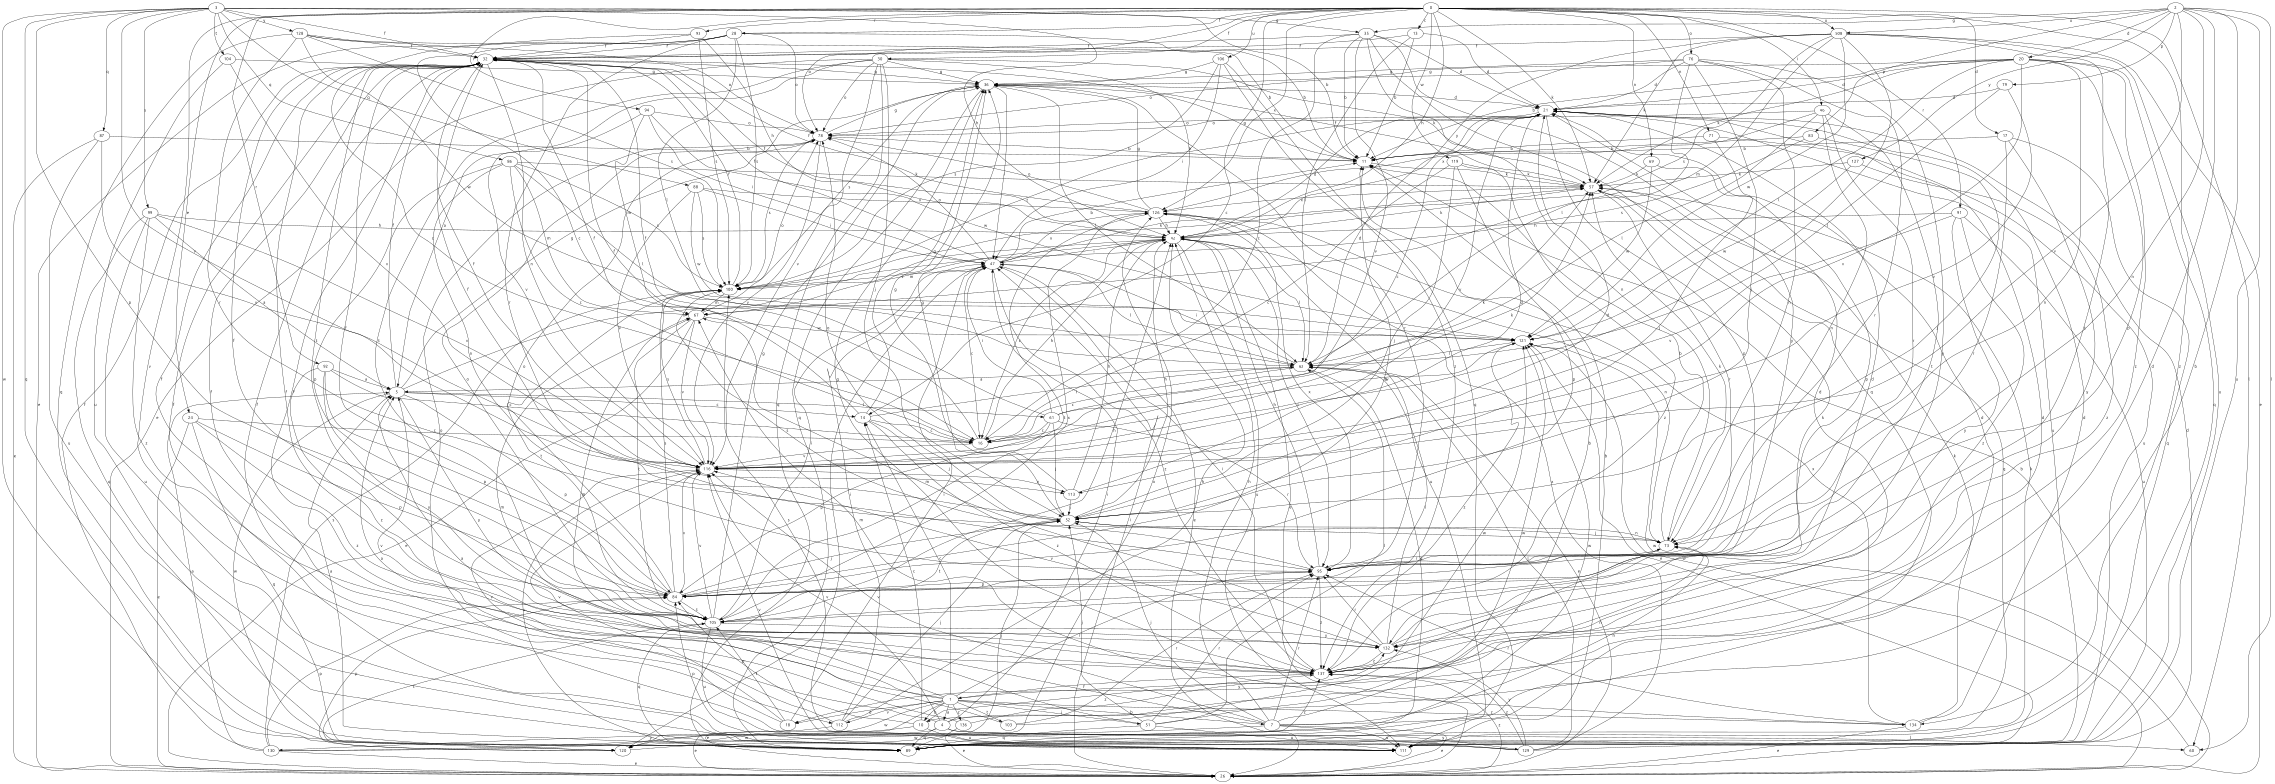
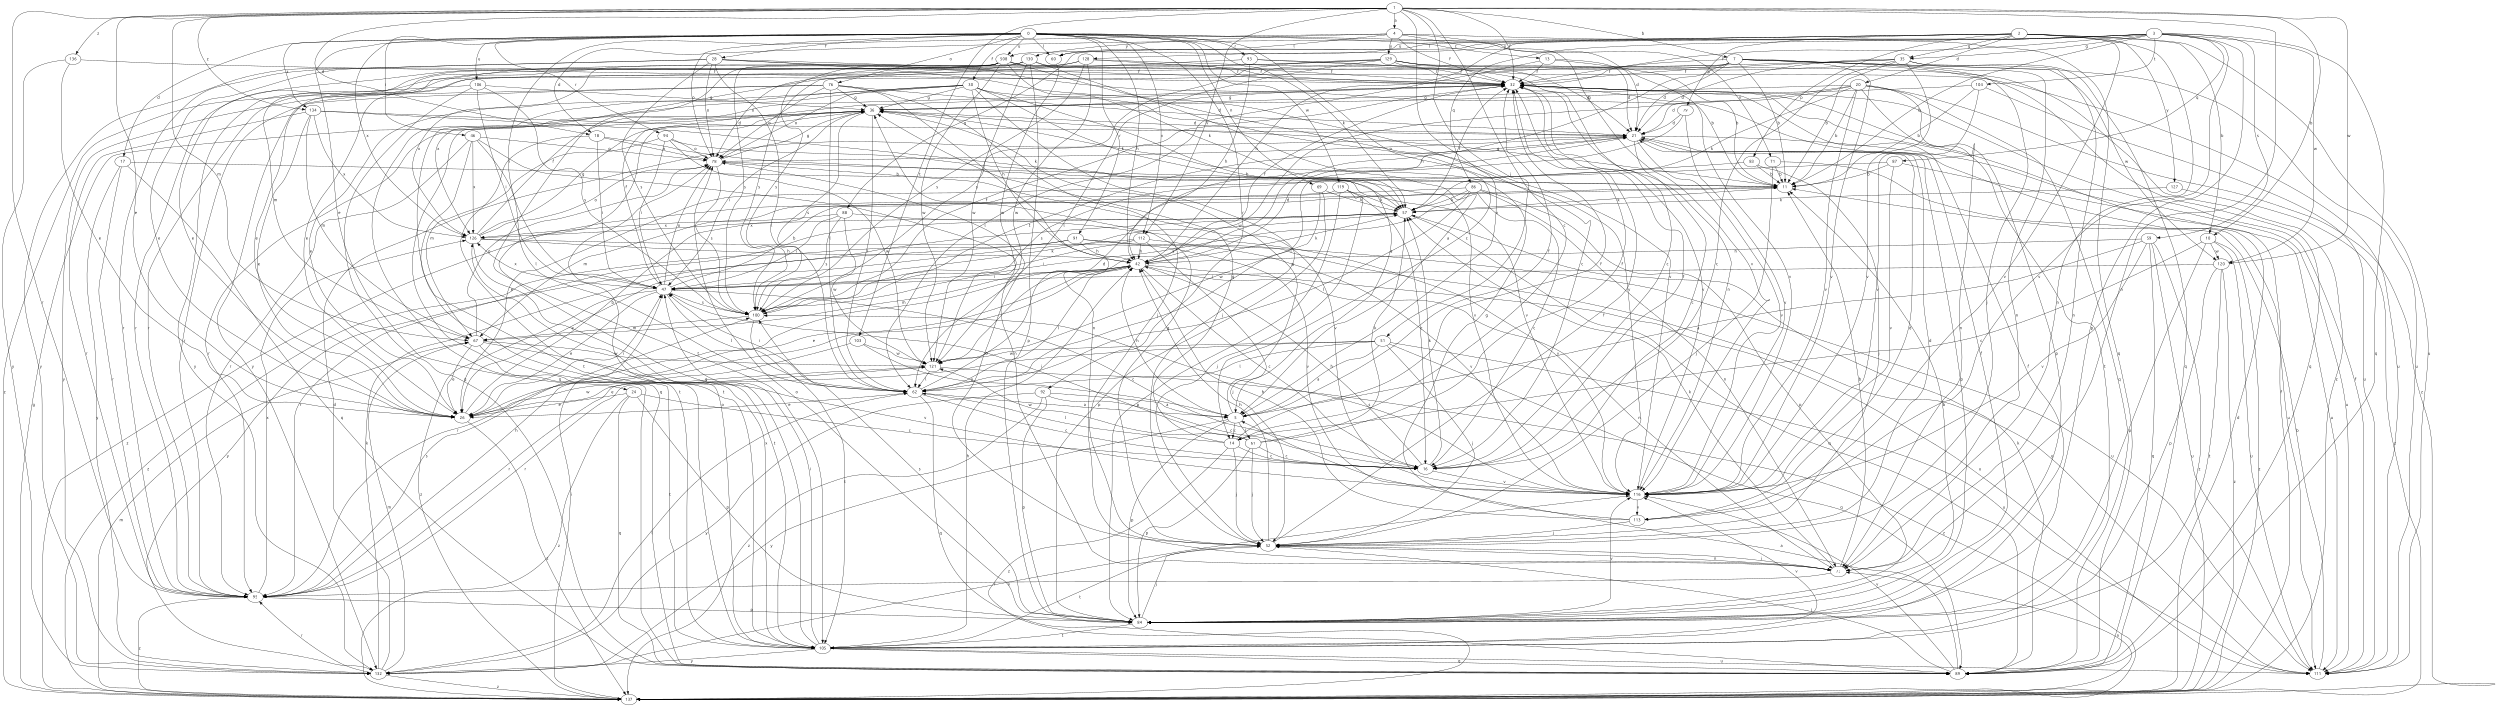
  strict digraph {
    fontname=Ubuntu
    node [fontname=Ubuntu]
    edge [fontname=Ubuntu]
    0
    13
    14
    17
    24
    28
    30
    42
    46
    57
    60
    69
    71
    76
    78
    91
    92
    93
    94
    106
    n21 [label=508]
    112
    119
    126
    134
    32
    11
    21
    62
    36
    52
    137
    16
    95
    89
    132
    26
    84
    100
    5
    116
    105
    67
    73
    111
    47
    121
    1
    4
    7
    10
    18
    51
    103
    120
    136
    129
    130
    61
    2
    20
    35
    79
    83
    113
    127
    3
    86
    87
    88
-   99
+   99 [label=59]
    104
    128
    0 -> 13 [label=c]
    0 -> 14 [label=c]
    0 -> 17 [label=d]
    0 -> 24 [label=e]
    0 -> 28 [label=f]
    0 -> 30 [label=f]
    0 -> 42 [label=h]
    0 -> 46 [label=i]
    0 -> 57 [label=k]
    0 -> 60 [label=l]
    0 -> 69 [label=n]
    0 -> 71 [label=n]
    0 -> 76 [label=o]
    0 -> 78 [label=o]
    0 -> 91 [label=r]
    0 -> 92 [label=r]
    0 -> 93 [label=r]
    0 -> 94 [label=r]
    0 -> 106 [label=u]
    0 -> n21 [label=u]
    0 -> 112 [label=v]
    0 -> 119 [label=w]
    0 -> 126 [label=x]
    0 -> 134 [label=z]
    13 -> 32 [label=f]
    13 -> 11 [label=b]
    13 -> 21 [label=d]
    13 -> 62 [label=l]
    14 -> 32 [label=f]
    14 -> 62 [label=l]
    14 -> 36 [label=g]
    14 -> 52 [label=j]
    14 -> 137 [label=z]
    14 -> 16 [label=c]
    17 -> 11 [label=b]
    17 -> 95 [label=r]
    17 -> 89 [label=q]
    17 -> 132 [label=y]
    24 -> 137 [label=z]
    24 -> 16 [label=c]
    24 -> 89 [label=q]
    24 -> 26 [label=e]
    24 -> 84 [label=p]
    28 -> 78 [label=o]
    28 -> 32 [label=f]
    28 -> 11 [label=b]
    28 -> 62 [label=l]
    28 -> 16 [label=c]
    28 -> 95 [label=r]
    28 -> 26 [label=e]
    28 -> 100 [label=s]
    30 -> 42 [label=h]
    30 -> 57 [label=k]
    30 -> 78 [label=o]
    30 -> 36 [label=g]
    30 -> 52 [label=j]
    30 -> 89 [label=q]
    30 -> 26 [label=e]
    30 -> 5 [label=a]
    30 -> 116 [label=v]
    30 -> 105 [label=t]
    42 -> 57 [label=k]
    42 -> 32 [label=f]
    42 -> 21 [label=d]
    42 -> 62 [label=l]
    42 -> 16 [label=c]
    42 -> 95 [label=r]
    42 -> 26 [label=e]
    42 -> 67 [label=m]
    42 -> 73 [label=n]
    42 -> 111 [label=u]
    42 -> 47 [label=i]
    46 -> 78 [label=o]
    46 -> 126 [label=x]
    46 -> 62 [label=l]
    46 -> 95 [label=r]
    46 -> 105 [label=t]
    46 -> 73 [label=n]
    57 -> 126 [label=x]
    57 -> 32 [label=f]
    57 -> 95 [label=r]
    57 -> 89 [label=q]
    60 -> 121 [label=w]
    69 -> 57 [label=k]
    69 -> 84 [label=p]
    69 -> 121 [label=w]
    71 -> 11 [label=b]
    71 -> 52 [label=j]
    71 -> 111 [label=u]
    76 -> 78 [label=o]
    76 -> 21 [label=d]
    76 -> 62 [label=l]
    76 -> 36 [label=g]
    76 -> 52 [label=j]
    76 -> 95 [label=r]
    76 -> 132 [label=y]
    76 -> 73 [label=n]
    78 -> 11 [label=b]
    78 -> 36 [label=g]
    78 -> 100 [label=s]
    78 -> 116 [label=v]
    91 -> 42 [label=h]
    91 -> 137 [label=z]
    91 -> 132 [label=y]
    91 -> 116 [label=v]
    91 -> 111 [label=u]
    92 -> 137 [label=z]
    92 -> 16 [label=c]
    92 -> 132 [label=y]
    92 -> 84 [label=p]
    92 -> 5 [label=a]
    93 -> 42 [label=h]
    93 -> 32 [label=f]
    93 -> 16 [label=c]
    93 -> 100 [label=s]
    94 -> 78 [label=o]
    94 -> 116 [label=v]
    94 -> 67 [label=m]
    94 -> 47 [label=i]
    94 -> 121 [label=w]
    106 -> 36 [label=g]
    106 -> 137 [label=z]
    106 -> 89 [label=q]
    106 -> 100 [label=s]
    106 -> 47 [label=i]
    n21 -> 57 [label=k]
    n21 -> 32 [label=f]
-   n21 -> 42 [label=y]
+   n21 -> 132 [label=y]
    n21 -> 26 [label=e]
    n21 -> 100 [label=s]
    n21 -> 116 [label=v]
    n21 -> 105 [label=t]
    n21 -> 67 [label=m]
    n21 -> 111 [label=u]
    n21 -> 121 [label=w]
    112 -> 42 [label=h]
    112 -> 52 [label=j]
    112 -> 26 [label=e]
    112 -> 116 [label=v]
    112 -> 47 [label=i]
    119 -> 57 [label=k]
    119 -> 52 [label=j]
    119 -> 137 [label=z]
    119 -> 16 [label=c]
    119 -> 84 [label=p]
    126 -> 42 [label=h]
    126 -> 78 [label=o]
    126 -> 32 [label=f]
    126 -> 36 [label=g]
    126 -> 105 [label=t]
    126 -> 111 [label=u]
    134 -> 57 [label=k]
    134 -> 126 [label=x]
    134 -> 21 [label=d]
    134 -> 95 [label=r]
    134 -> 26 [label=e]
    134 -> 67 [label=m]
    32 -> 36 [label=g]
    32 -> 116 [label=n]
    32 -> 105 [label=t]
    11 -> 57 [label=k]
    11 -> 36 [label=g]
    21 -> 78 [label=o]
    21 -> 16 [label=c]
    21 -> 84 [label=p]
    21 -> 100 [label=t]
    21 -> 116 [label=v]
    21 -> 111 [label=u]
    62 -> 21 [label=d]
    62 -> 16 [label=c]
    62 -> 89 [label=q]
    62 -> 26 [label=e]
    62 -> 5 [label=a]
    62 -> 47 [label=i]
    36 -> 21 [label=d]
    36 -> 62 [label=l]
    36 -> 95 [label=r]
    36 -> 89 [label=q]
    36 -> 100 [label=s]
    36 -> 47 [label=i]
    52 -> 42 [label=h]
    52 -> 78 [label=o]
    52 -> 32 [label=f]
    52 -> 21 [label=d]
    52 -> 36 [label=g]
    52 -> 105 [label=t]
    52 -> 73 [label=n]
-   137 -> 1 [label=f]
+   137 -> 32 [label=f]
    137 -> 21 [label=d]
    137 -> 36 [label=g]
    137 -> 67 [label=m]
    137 -> 73 [label=n]
    137 -> 47 [label=i]
    16 -> 42 [label=h]
    16 -> 57 [label=k]
    16 -> 32 [label=f]
    16 -> 116 [label=v]
    95 -> 42 [label=h]
    95 -> 126 [label=x]
    95 -> 137 [label=z]
    95 -> 84 [label=p]
    95 -> 100 [label=s]
    89 -> 57 [label=k]
    89 -> 52 [label=j]
    89 -> 5 [label=a]
    89 -> 116 [label=v]
    132 -> 57 [label=k]
    132 -> 21 [label=d]
    132 -> 62 [label=l]
    132 -> 137 [label=z]
    132 -> 95 [label=r]
    132 -> 116 [label=v]
    132 -> 67 [label=m]
    26 -> 11 [label=b]
    26 -> 137 [label=z]
    26 -> 47 [label=i]
    26 -> 121 [label=w]
    84 -> 78 [label=o]
    84 -> 32 [label=f]
    84 -> 11 [label=b]
    84 -> 52 [label=j]
    84 -> 100 [label=s]
    84 -> 116 [label=v]
    84 -> 105 [label=t]
    100 -> 32 [label=f]
    100 -> 105 [label=t]
    100 -> 67 [label=m]
    5 -> 14 [label=c]
    5 -> 42 [label=h]
    5 -> 32 [label=f]
    5 -> 36 [label=g]
    5 -> 132 [label=y]
    5 -> 84 [label=p]
-   5 -> 120 [label=w]
    5 -> 61 [label=l]
-   116 -> 32 [label=f]
+   116 -> 32 [label=v]
    116 -> 100 [label=s]
    116 -> 113 [label=v]
    105 -> 42 [label=h]
    105 -> 78 [label=o]
    105 -> 126 [label=x]
    105 -> 32 [label=f]
    105 -> 36 [label=g]
    105 -> 89 [label=q]
    105 -> 132 [label=y]
    105 -> 116 [label=v]
    105 -> 111 [label=u]
    105 -> 47 [label=i]
    67 -> 78 [label=o]
    67 -> 26 [label=e]
    67 -> 116 [label=v]
    67 -> 105 [label=t]
    67 -> 121 [label=w]
    73 -> 57 [label=k]
    73 -> 11 [label=b]
    73 -> 52 [label=j]
    73 -> 95 [label=r]
    111 -> 32 [label=f]
    111 -> 11 [label=b]
-   111 -> 84 [label=p]
    47 -> 57 [label=k]
    47 -> 78 [label=o]
    47 -> 126 [label=x]
    47 -> 32 [label=f]
    47 -> 11 [label=b]
    47 -> 62 [label=l]
    47 -> 137 [label=z]
    47 -> 16 [label=c]
    47 -> 26 [label=e]
    47 -> 100 [label=s]
    121 -> 62 [label=l]
    121 -> 137 [label=z]
    121 -> 26 [label=e]
    1 -> 14 [label=c]
    1 -> 112 [label=v]
    1 -> 134 [label=z]
    1 -> 32 [label=f]
    1 -> 95 [label=r]
    1 -> 26 [label=e]
    1 -> 5 [label=v]
    1 -> 67 [label=m]
    1 -> 73 [label=n]
    1 -> 4 [label=a]
    1 -> 7 [label=b]
    1 -> 10 [label=b]
    1 -> 18 [label=d]
    1 -> 51 [label=j]
    1 -> 103 [label=t]
    1 -> 120 [label=w]
    1 -> 136 [label=z]
    4 -> 60 [label=l]
    4 -> 32 [label=f]
    4 -> 21 [label=d]
    4 -> 89 [label=q]
    4 -> 116 [label=v]
    4 -> 47 [label=i]
    4 -> 129 [label=y]
    4 -> 130 [label=y]
    7 -> 42 [label=h]
    7 -> 32 [label=f]
    7 -> 11 [label=b]
    7 -> 21 [label=d]
    7 -> 52 [label=j]
    7 -> 95 [label=r]
    7 -> 26 [label=e]
    7 -> 116 [label=v]
    7 -> 73 [label=n]
    7 -> 111 [label=u]
    7 -> 120 [label=w]
    10 -> 14 [label=c]
    10 -> 137 [label=z]
    10 -> 84 [label=p]
    10 -> 111 [label=u]
    10 -> 120 [label=w]
    18 -> 78 [label=o]
    18 -> 116 [label=v]
    18 -> 105 [label=t]
    18 -> 47 [label=i]
    51 -> 62 [label=l]
    51 -> 52 [label=j]
    51 -> 95 [label=r]
    51 -> 89 [label=q]
    51 -> 5 [label=a]
    51 -> 111 [label=u]
    51 -> 121 [label=w]
    103 -> 95 [label=r]
    103 -> 5 [label=a]
    103 -> 121 [label=w]
    120 -> 137 [label=z]
    120 -> 84 [label=p]
    120 -> 105 [label=t]
    120 -> 47 [label=i]
    136 -> 32 [label=f]
    136 -> 132 [label=y]
    136 -> 26 [label=e]
    129 -> 126 [label=x]
    129 -> 32 [label=f]
    129 -> 21 [label=d]
    129 -> 62 [label=l]
    129 -> 137 [label=z]
    129 -> 132 [label=y]
    129 -> 100 [label=s]
    129 -> 116 [label=v]
    130 -> 126 [label=x]
    130 -> 32 [label=f]
    130 -> 26 [label=e]
    130 -> 84 [label=p]
    130 -> 100 [label=s]
    130 -> 5 [label=a]
    130 -> 121 [label=w]
    61 -> 57 [label=k]
    61 -> 32 [label=f]
    61 -> 52 [label=j]
    61 -> 16 [label=c]
-   61 -> 95 [label=r]
    61 -> 84 [label=p]
    61 -> 47 [label=i]
    61 -> 121 [label=w]
    2 -> 60 [label=l]
    2 -> n21 [label=u]
    2 -> 73 [label=n]
    2 -> 111 [label=u]
    2 -> 10 [label=b]
    2 -> 18 [label=d]
    2 -> 20 [label=d]
    2 -> 35 [label=g]
    2 -> 79 [label=p]
    2 -> 83 [label=p]
    2 -> 113 [label=v]
    2 -> 127 [label=y]
    20 -> 57 [label=k]
    20 -> 11 [label=b]
    20 -> 21 [label=d]
    20 -> 36 [label=g]
    20 -> 137 [label=z]
    20 -> 89 [label=q]
    20 -> 84 [label=p]
    20 -> 116 [label=v]
    20 -> 73 [label=n]
-   20 -> 121 [label=l]
+   20 -> 121 [label=w]
    35 -> 32 [label=f]
    35 -> 11 [label=b]
    35 -> 21 [label=d]
    35 -> 16 [label=c]
    35 -> 89 [label=q]
    35 -> 132 [label=y]
    35 -> 116 [label=v]
    35 -> 73 [label=n]
    79 -> 21 [label=d]
    79 -> 62 [label=l]
    79 -> 116 [label=v]
    83 -> 11 [label=b]
    83 -> 52 [label=j]
    83 -> 100 [label=s]
    113 -> 42 [label=h]
    113 -> 21 [label=d]
    113 -> 36 [label=g]
    113 -> 52 [label=j]
    127 -> 57 [label=k]
    127 -> 137 [label=z]
-   127 -> 121 [label=w]
    3 -> 42 [label=h]
    3 -> 32 [label=f]
    3 -> 11 [label=b]
    3 -> 89 [label=q]
    3 -> 84 [label=p]
    3 -> 120 [label=w]
    3 -> 35 [label=g]
    3 -> 113 [label=v]
    3 -> 86 [label=q]
    3 -> 87 [label=q]
    3 -> 88 [label=q]
    3 -> 99 [label=s]
    3 -> 104 [label=t]
    3 -> 128 [label=y]
    86 -> 57 [label=k]
    86 -> 62 [label=l]
    86 -> 16 [label=c]
    86 -> 84 [label=p]
    86 -> 100 [label=s]
    86 -> 67 [label=m]
    86 -> 73 [label=n]
    87 -> 11 [label=b]
    87 -> 26 [label=e]
    87 -> 116 [label=v]
    87 -> 111 [label=u]
    88 -> 126 [label=x]
    88 -> 100 [label=s]
    88 -> 116 [label=v]
    88 -> 47 [label=i]
    88 -> 121 [label=w]
    99 -> 42 [label=h]
    99 -> 137 [label=z]
    99 -> 89 [label=q]
    99 -> 5 [label=a]
    99 -> 116 [label=v]
    99 -> 111 [label=u]
    104 -> 36 [label=g]
    104 -> 116 [label=v]
    104 -> 111 [label=u]
    128 -> 78 [label=o]
    128 -> 32 [label=f]
-   128 -> 11 [label=b]
+   104 -> 11 [label=b]
    128 -> 95 [label=r]
    128 -> 89 [label=q]
    128 -> 100 [label=s]
    128 -> 121 [label=w]
  }
